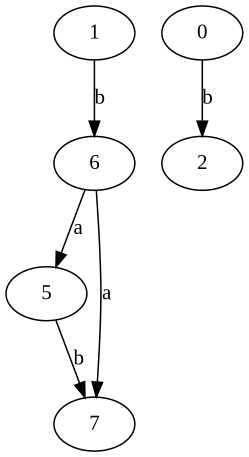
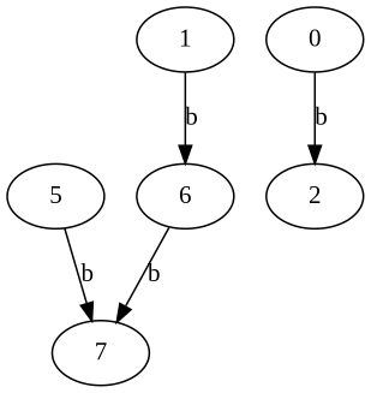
  strict digraph {
    fontname="Liberation Serif"
    node [fontname="Liberation Serif"]
    edge [fontname="Liberation Serif"]
    5
    7
    6
    0
    2
    1
    5 -> 7 [label=b]
-   6 -> 5 [label=a]
-   6 -> 7 [label=a]
+   6 -> 7 [label=b]
    0 -> 2 [label=b]
    1 -> 6 [label=b]
  }
